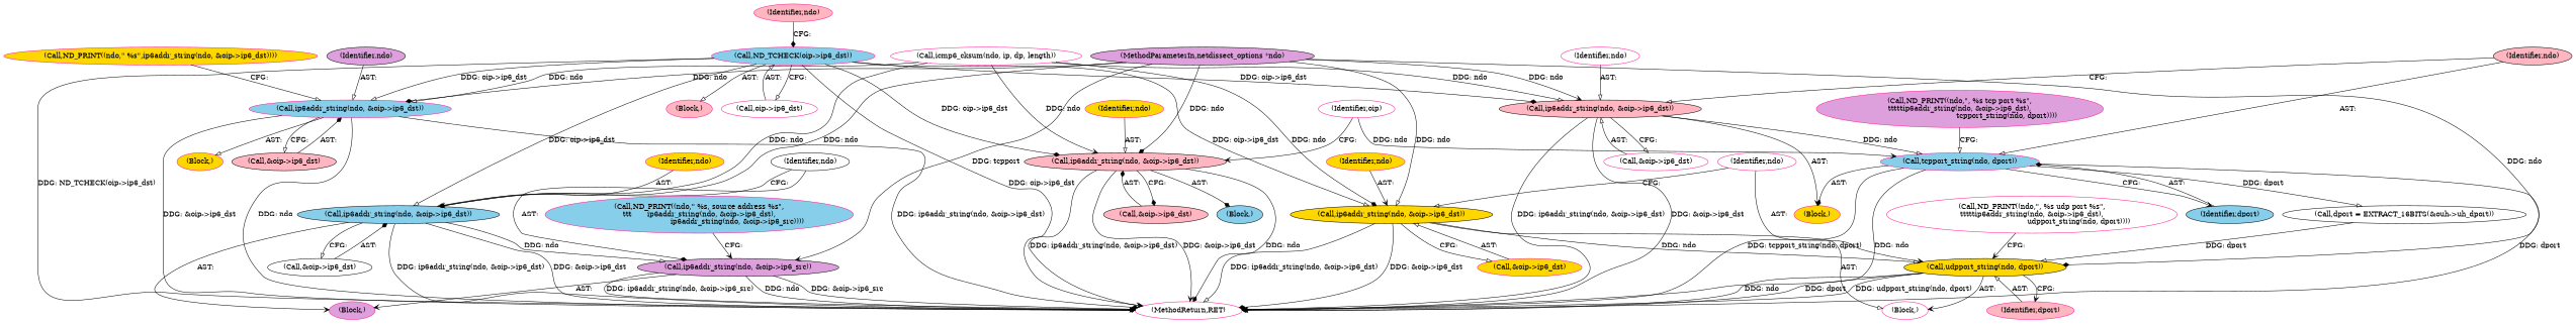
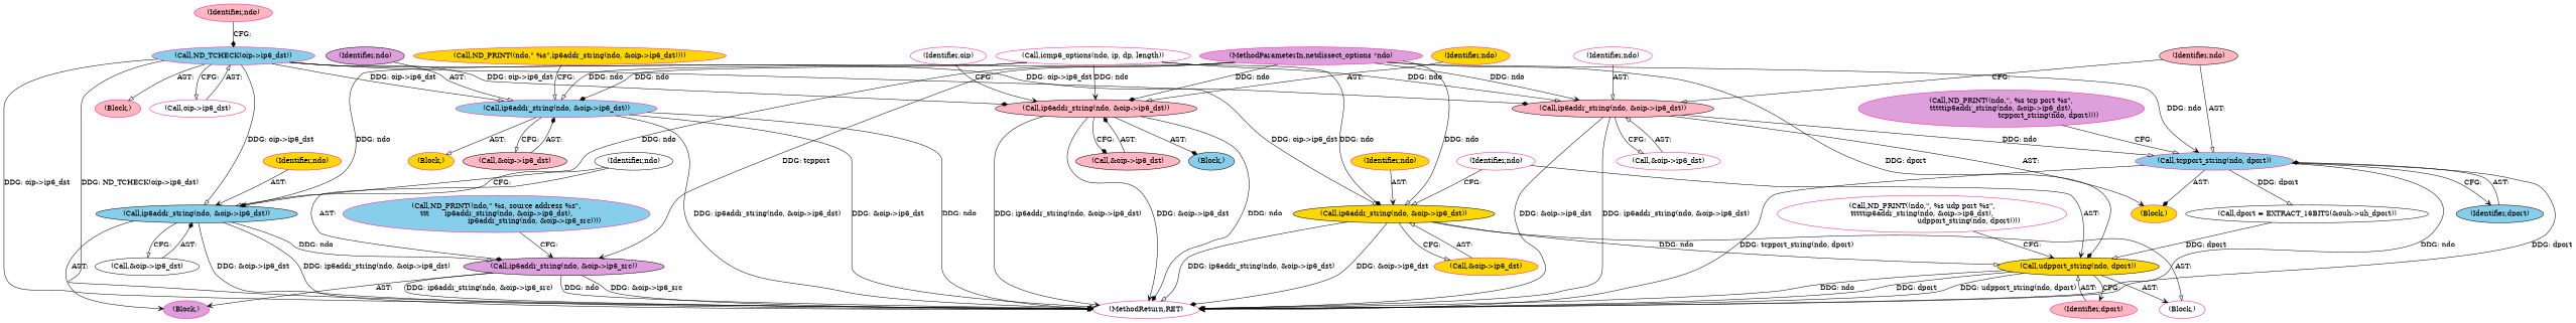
  digraph {
    node [color=deeppink fillcolor=white style=filled]
    edge [arrowhead=onormal]
    n1 [fillcolor=skyblue label="(Call,ND_TCHECK(oip->ip6_dst))"]
    n2 [fillcolor=skyblue label="(Call,ip6addr_string(ndo, &oip->ip6_dst))"]
    n3 [color=black fillcolor=skyblue label="(Call,ip6addr_string(ndo, &oip->ip6_dst))"]
    n4 [color=black fillcolor=lightpink label="(Call,ip6addr_string(ndo, &oip->ip6_dst))"]
    n5 [color=black fillcolor=gold label="(Call,ip6addr_string(ndo, &oip->ip6_dst))"]
    n6 [color=black fillcolor=lightpink label="(Call,ip6addr_string(ndo, &oip->ip6_dst))"]
    n7 [fillcolor=lightpink label="(Block,)"]
    n8 [label="(Call,oip->ip6_dst)"]
    n9 [label="(MethodReturn,RET)"]
    n10 [fillcolor=gold label="(Block,)"]
    n11 [color=black fillcolor=lightpink label="(Call,&oip->ip6_dst)"]
    n12 [color=black fillcolor=plum label="(Call,ip6addr_string(ndo, &oip->ip6_src))"]
    n13 [fillcolor=plum label="(Block,)"]
    n14 [color=black label="(Call,&oip->ip6_dst)"]
    n15 [fillcolor=skyblue label="(Call,tcpport_string(ndo, dport))"]
    n16 [fillcolor=gold label="(Block,)"]
    n17 [label="(Call,&oip->ip6_dst)"]
    n18 [color=black fillcolor=gold label="(Call,udpport_string(ndo, dport))"]
    n19 [fillcolor=gold label="(Call,&oip->ip6_dst)"]
    n20 [label="(Block,)"]
    n21 [color=black fillcolor=lightpink label="(Call,&oip->ip6_dst)"]
    n22 [color=black fillcolor=skyblue label="(Block,)"]
    n23 [color=black fillcolor=skyblue label="(Identifier,dport)"]
    n24 [color=black label="(Call,dport = EXTRACT_16BITS(&ouh->uh_dport))"]
    n25 [fillcolor=lightpink label="(Identifier,dport)"]
    n26 [fillcolor=gold label="(Identifier,ndo)"]
    n27 [label="(Identifier,oip)"]
    n28 [color=black label="(Identifier,ndo)"]
    n29 [fillcolor=skyblue label="(Call,ND_PRINT((ndo,\" %s, source address %s\",\n\t\t\t       ip6addr_string(ndo, &oip->ip6_dst),\n                                  ip6addr_string(ndo, &oip->ip6_src))))"]
    n30 [fillcolor=plum label="(Call,ND_PRINT((ndo,\", %s tcp port %s\",\n\t\t\t\t\tip6addr_string(ndo, &oip->ip6_dst),\n                                          tcpport_string(ndo, dport))))"]
    n31 [fillcolor=gold label="(Call,ND_PRINT((ndo,\" %s\",ip6addr_string(ndo, &oip->ip6_dst))))"]
    n32 [color=black fillcolor=lightpink label="(Identifier,ndo)"]
    n33 [label="(Call,ND_PRINT((ndo,\", %s udp port %s\",\n\t\t\t\t\tip6addr_string(ndo, &oip->ip6_dst),\n                                          udpport_string(ndo, dport))))"]
    n34 [fillcolor=lightpink label="(Identifier,ndo)"]
    n35 [fillcolor=gold label="(Identifier,ndo)"]
    n36 [fillcolor=gold label="(Identifier,ndo)"]
    n37 [label="(Identifier,ndo)"]
-   n38 [color=black fillcolor=plum label="(MethodParameterIn,netdissect_options *ndo)"]
-   n39 [label="(Call,icmp6_cksum(ndo, ip, dp, length))"]
+   n38 [fillcolor=plum label="(MethodParameterIn,netdissect_options *ndo)"]
+   n39 [label="(Call,icmp6_options(ndo, ip, dp, length))"]
    n40 [label="(Identifier,ndo)"]
    n41 [color=black fillcolor=plum label="(Identifier,ndo)"]
    n1 -> n2 [label="DDG: oip->ip6_dst"]
    n1 -> n3 [label="DDG: oip->ip6_dst"]
    n1 -> n4 [arrowhead=diamond label="DDG: oip->ip6_dst"]
    n1 -> n5 [label="DDG: oip->ip6_dst"]
    n1 -> n6 [arrowhead=diamond label="DDG: oip->ip6_dst"]
    n1 -> n7 [label="AST: "]
    n1 -> n8 [label="CFG: "]
    n1 -> n9 [arrowhead=vee label="DDG: oip->ip6_dst"]
    n1 -> n9 [arrowhead=vee label="DDG: ND_TCHECK(oip->ip6_dst)"]
    n2 -> n9 [arrowhead=diamond label="DDG: ip6addr_string(ndo, &oip->ip6_dst)"]
    n2 -> n9 [label="DDG: &oip->ip6_dst"]
    n2 -> n9 [arrowhead=diamond label="DDG: ndo"]
    n2 -> n10 [label="AST: "]
    n2 -> n11 [label="CFG: "]
    n3 -> n9 [arrowhead=diamond label="DDG: ip6addr_string(ndo, &oip->ip6_dst)"]
    n3 -> n9 [label="DDG: &oip->ip6_dst"]
    n3 -> n12 [label="DDG: ndo"]
    n3 -> n13 [arrowhead=vee label="AST: "]
    n3 -> n14 [label="CFG: "]
    n4 -> n9 [arrowhead=diamond label="DDG: ip6addr_string(ndo, &oip->ip6_dst)"]
    n4 -> n9 [label="DDG: &oip->ip6_dst"]
    n4 -> n15 [label="DDG: ndo"]
    n4 -> n16 [arrowhead=vee label="AST: "]
    n4 -> n17 [label="CFG: "]
    n5 -> n9 [arrowhead=diamond label="DDG: &oip->ip6_dst"]
    n5 -> n9 [label="DDG: ip6addr_string(ndo, &oip->ip6_dst)"]
    n5 -> n18 [label="DDG: ndo"]
    n5 -> n19 [label="CFG: "]
    n5 -> n20 [label="AST: "]
    n6 -> n9 [arrowhead=vee label="DDG: ip6addr_string(ndo, &oip->ip6_dst)"]
    n6 -> n9 [arrowhead=vee label="DDG: &oip->ip6_dst"]
    n6 -> n9 [arrowhead=diamond label="DDG: ndo"]
    n6 -> n21 [arrowhead=diamond label="CFG: "]
    n6 -> n22 [arrowhead=diamond label="AST: "]
    n8 -> n1 [label="AST: "]
    n11 -> n2 [arrowhead=diamond label="AST: "]
    n12 -> n9 [label="DDG: ip6addr_string(ndo, &oip->ip6_src)"]
    n12 -> n9 [arrowhead=diamond label="DDG: ndo"]
    n12 -> n9 [arrowhead=diamond label="DDG: &oip->ip6_src"]
    n12 -> n13 [arrowhead=vee label="AST: "]
    n14 -> n3 [arrowhead=diamond label="AST: "]
    n15 -> n9 [arrowhead=vee label="DDG: tcpport_string(ndo, dport)"]
    n15 -> n9 [arrowhead=vee label="DDG: ndo"]
    n15 -> n9 [arrowhead=vee label="DDG: dport"]
    n15 -> n16 [arrowhead=diamond label="AST: "]
    n15 -> n23 [arrowhead=vee label="CFG: "]
    n15 -> n24 [label="DDG: dport"]
    n17 -> n4 [label="AST: "]
    n18 -> n9 [arrowhead=diamond label="DDG: dport"]
    n18 -> n9 [arrowhead=diamond label="DDG: udpport_string(ndo, dport)"]
    n18 -> n9 [label="DDG: ndo"]
    n18 -> n20 [arrowhead=vee label="AST: "]
    n18 -> n25 [arrowhead=vee label="CFG: "]
    n19 -> n5 [label="AST: "]
    n21 -> n6 [arrowhead=diamond label="AST: "]
    n23 -> n15 [arrowhead=diamond label="AST: "]
    n24 -> n18 [label="DDG: dport"]
    n25 -> n18 [label="AST: "]
    n26 -> n6 [label="AST: "]
    n27 -> n6 [arrowhead=vee label="CFG: "]
    n28 -> n3 [label="CFG: "]
    n28 -> n12 [arrowhead=diamond label="AST: "]
    n29 -> n12 [arrowhead=vee label="CFG: "]
    n30 -> n15 [label="CFG: "]
    n31 -> n2 [label="CFG: "]
    n32 -> n4 [label="CFG: "]
    n32 -> n15 [label="AST: "]
    n33 -> n18 [arrowhead=vee label="CFG: "]
    n34 -> n1 [arrowhead=diamond label="CFG: "]
    n35 -> n3 [arrowhead=vee label="AST: "]
    n36 -> n5 [arrowhead=vee label="AST: "]
    n37 -> n4 [label="AST: "]
    n38 -> n2 [arrowhead=diamond label="DDG: ndo"]
    n38 -> n3 [arrowhead=diamond label="DDG: ndo"]
    n38 -> n4 [arrowhead=vee label="DDG: ndo"]
    n38 -> n5 [label="DDG: ndo"]
    n38 -> n6 [arrowhead=diamond label="DDG: ndo"]
    n38 -> n12 [arrowhead=vee label="DDG: tcpport"]
-   n27 -> n15 [arrowhead=vee label="DDG: ndo"]
-   n38 -> n18 [arrowhead=diamond label="DDG: ndo"]
+   n38 -> n15 [arrowhead=vee label="DDG: ndo"]
+   n38 -> n18 [arrowhead=diamond label="DDG: dport"]
    n39 -> n2 [label="DDG: ndo"]
    n39 -> n3 [arrowhead=vee label="DDG: ndo"]
    n39 -> n4 [label="DDG: ndo"]
    n39 -> n5 [arrowhead=diamond label="DDG: ndo"]
    n39 -> n6 [arrowhead=vee label="DDG: ndo"]
    n40 -> n5 [label="CFG: "]
    n40 -> n18 [arrowhead=vee label="AST: "]
    n41 -> n2 [label="AST: "]
  }
